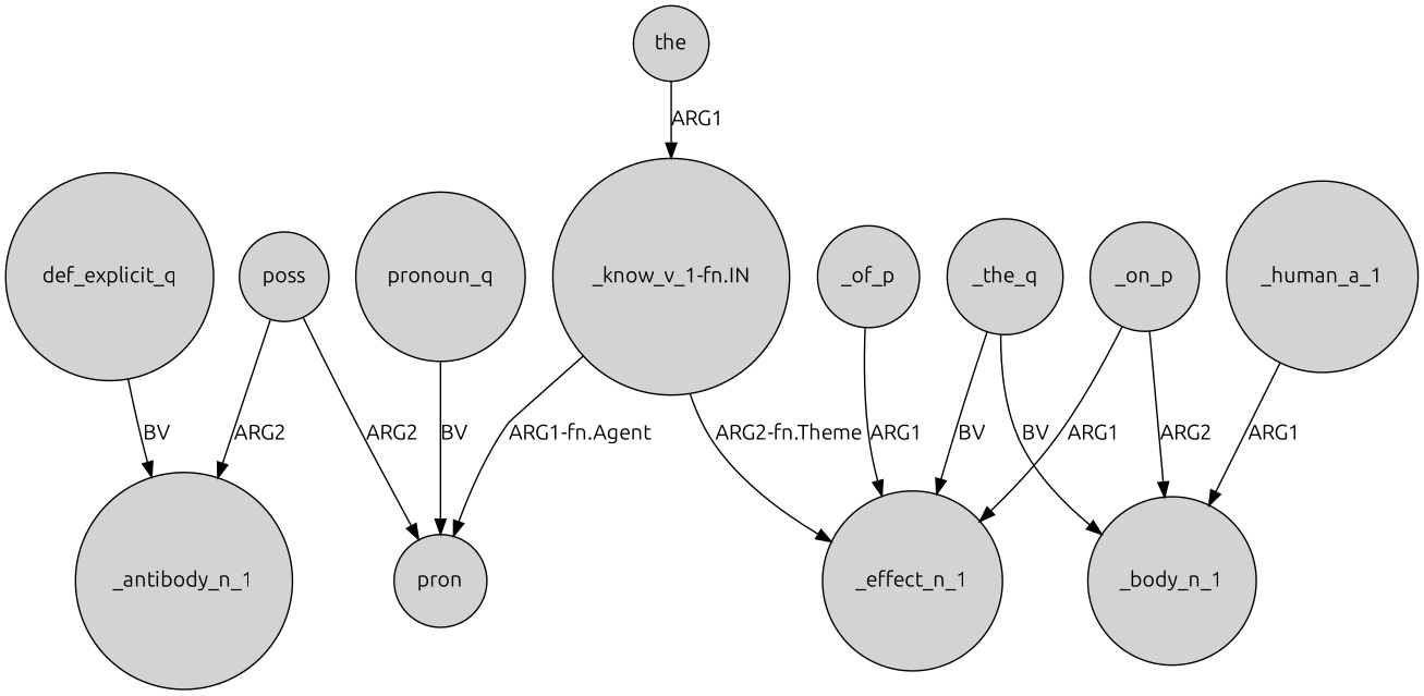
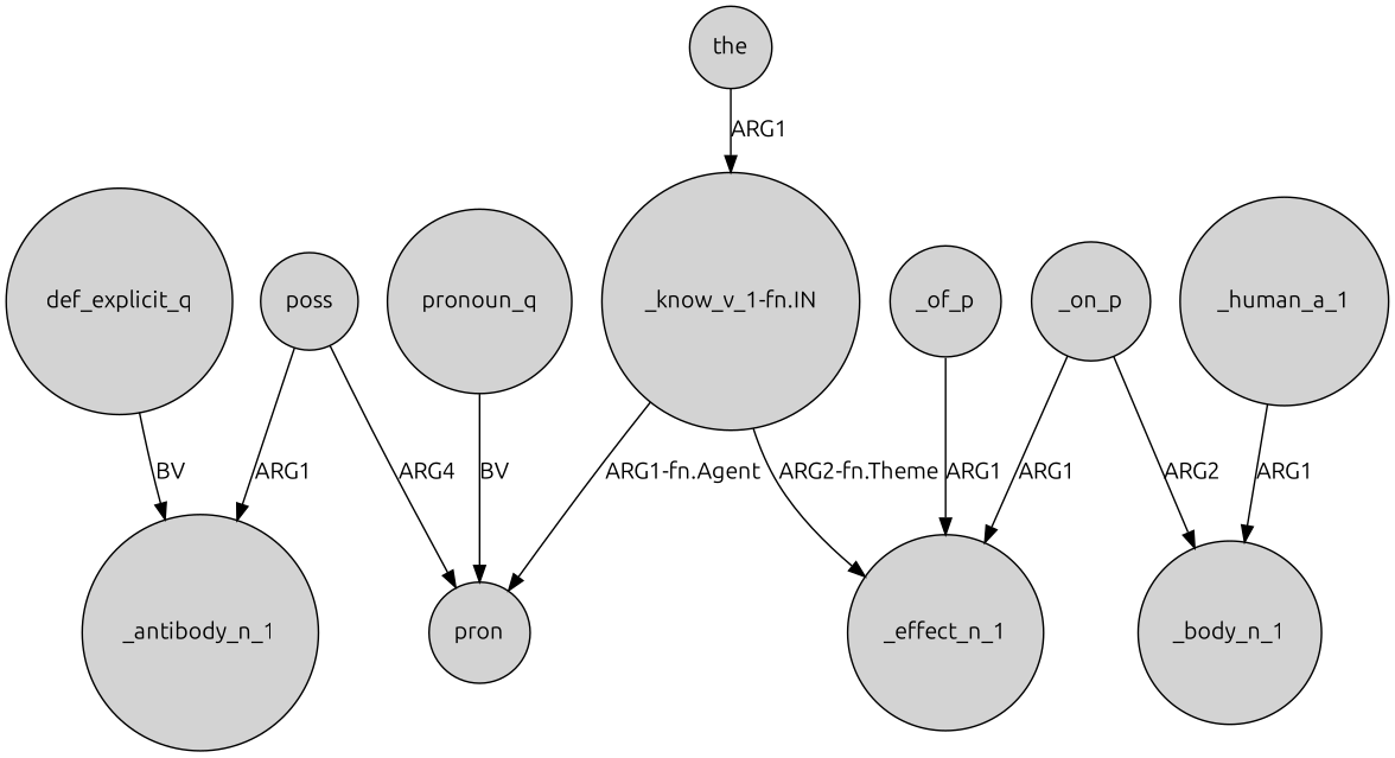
  digraph {
    fontname=Ubuntu
    node [fontname=Ubuntu shape=circle style=filled]
    edge [fontname=Ubuntu]
    _of_p
    _effect_n_1
    _human_a_1
    _body_n_1
    "_know_v_1-fn.IN"
    pron
    def_explicit_q
    _antibody_n_1
-   _the_q
    n10 [label=the]
    poss
    _on_p
    pronoun_q
    _of_p -> _effect_n_1 [label=ARG1]
    _human_a_1 -> _body_n_1 [label=ARG1]
    "_know_v_1-fn.IN" -> _effect_n_1 [label="ARG2-fn.Theme"]
    "_know_v_1-fn.IN" -> pron [label="ARG1-fn.Agent"]
    def_explicit_q -> _antibody_n_1 [label=BV]
-   _the_q -> _effect_n_1 [label=BV]
-   _the_q -> _body_n_1 [label=BV]
    n10 -> "_know_v_1-fn.IN" [label=ARG1]
-   poss -> pron [label=ARG2]
-   poss -> _antibody_n_1 [label=ARG2]
+   poss -> pron [label=ARG4]
+   poss -> _antibody_n_1 [label=ARG1]
    _on_p -> _effect_n_1 [label=ARG1]
    _on_p -> _body_n_1 [label=ARG2]
    pronoun_q -> pron [label=BV]
  }
